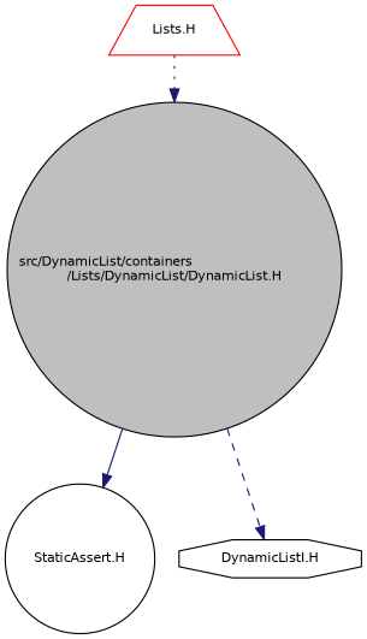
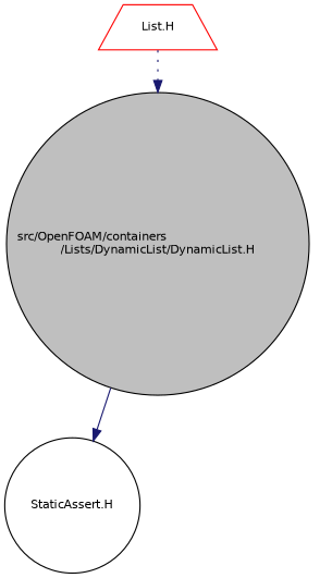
  digraph {
    node [color=black fontname=Helvetica fontsize=10 shape=circle]
    edge [color=midnightblue fontname=Helvetica fontsize=10 labelfontname=Helvetica labelfontsize=10]
-   n1 [fillcolor=grey75 fontcolor=black height=0.2 label="src/DynamicList/containers\l/Lists/DynamicList/DynamicList.H" style=filled width=0.4]
+   n1 [fillcolor=grey75 fontcolor=black height=0.2 label="src/OpenFOAM/containers\l/Lists/DynamicList/DynamicList.H" style=filled width=0.4]
    n2 [height=0.2 label="StaticAssert.H" width=0.4]
-   n3 [height=0.2 label="DynamicListI.H" shape=octagon width=0.4]
-   n4 [color=red height=0.2 label="Lists.H" shape=trapezium width=0.4]
+   n4 [color=red height=0.2 label="List.H" shape=trapezium width=0.4]
    n1 -> n2 [style=solid]
-   n1 -> n3 [style=dashed]
    n4 -> n1 [style=dotted]
  }
